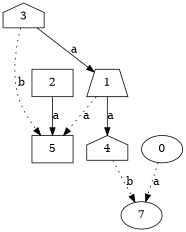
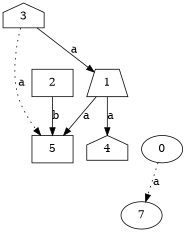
  strict digraph {
    node [shape=box]
    edge [style=solid]
    5
    3 [shape=house]
    1 [shape=trapezium]
    7 [shape=ellipse]
    4 [shape=house]
    0 [shape=ellipse]
    2
-   3 -> 5 [label=b style=dotted]
+   3 -> 5 [label=a style=dotted]
    3 -> 1 [label=a]
-   1 -> 5 [label=a style=dotted]
+   1 -> 5 [label=a]
    1 -> 4 [label=a]
-   4 -> 7 [label=b style=dotted]
    0 -> 7 [label=a style=dotted]
-   2 -> 5 [label=a]
+   2 -> 5 [label=b]
  }
